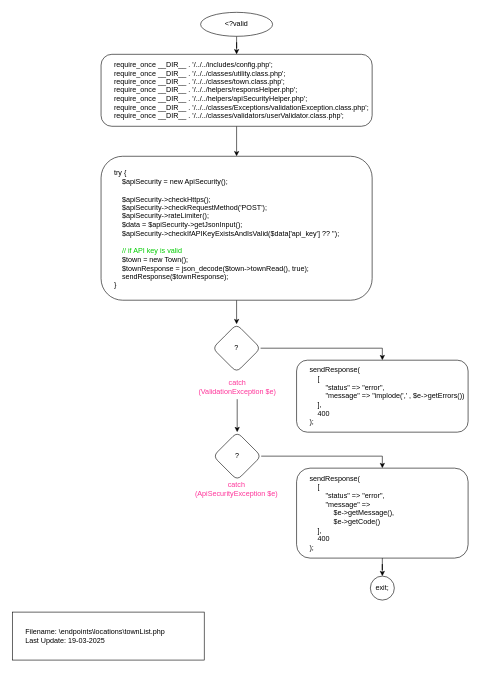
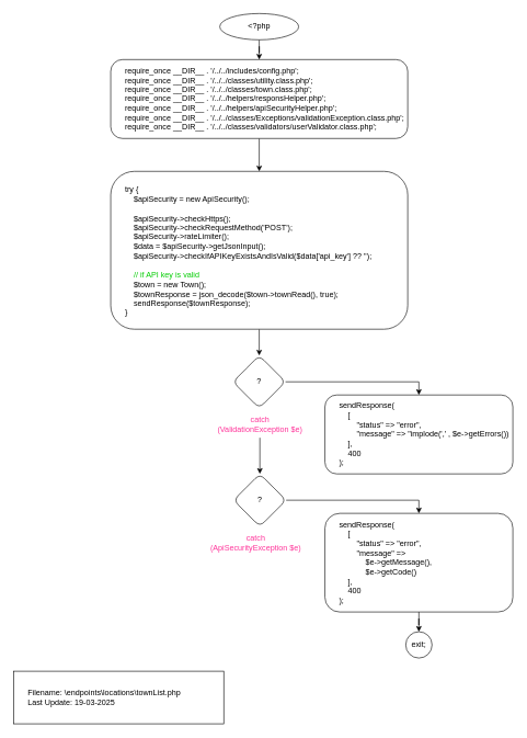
  <mxCell id="0" />
  <mxCell id="1" parent="0" />
  <mxCell id="2" style="edgeStyle=orthogonalEdgeStyle;rounded=0;orthogonalLoop=1;jettySize=auto;html=1;entryX=0.5;entryY=0;entryDx=0;entryDy=0;" edge="1" parent="1" source="3" target="5"><mxGeometry relative="1" as="geometry" /></mxCell>
- <mxCell id="3" value="&amp;lt;?valid" style="ellipse;whiteSpace=wrap;html=1;" vertex="1" parent="1"><mxGeometry x="334" y="20" width="120" height="40" as="geometry" /></mxCell>
+ <mxCell id="3" value="&amp;lt;?php" style="ellipse;whiteSpace=wrap;html=1;" vertex="1" parent="1"><mxGeometry x="334" y="20" width="120" height="40" as="geometry" /></mxCell>
  <mxCell id="4" value="" style="edgeStyle=orthogonalEdgeStyle;rounded=0;orthogonalLoop=1;jettySize=auto;html=1;entryX=0.5;entryY=0;entryDx=0;entryDy=0;" edge="1" parent="1" source="5" target="7"><mxGeometry relative="1" as="geometry"><mxPoint x="394" y="260" as="targetPoint" /></mxGeometry></mxCell>
  <mxCell id="5" value="require_once __DIR__ . '/../../includes/config.php';&lt;div&gt;require_once __DIR__ . '/../../classes/utility.class.php';&lt;/div&gt;&lt;div&gt;require_once __DIR__ . '/../../classes/town.class.php';&lt;/div&gt;&lt;div&gt;require_once __DIR__ . '/../../helpers/responsHelper.php';&lt;/div&gt;&lt;div&gt;require_once __DIR__ . '/../../helpers/apiSecurityHelper.php';&lt;/div&gt;&lt;div&gt;require_once __DIR__ . '/../../classes/Exceptions/validationException.class.php';&lt;/div&gt;&lt;div&gt;require_once __DIR__ . '/../../classes/validators/userValidator.class.php';&lt;/div&gt;" style="rounded=1;whiteSpace=wrap;html=1;align=left;spacingLeft=20;" vertex="1" parent="1"><mxGeometry x="168" y="90" width="452" height="120" as="geometry" /></mxCell>
  <mxCell id="6" value="" style="edgeStyle=orthogonalEdgeStyle;rounded=0;orthogonalLoop=1;jettySize=auto;html=1;" edge="1" parent="1" source="7" target="9"><mxGeometry relative="1" as="geometry" /></mxCell>
  <mxCell id="7" value="&lt;div&gt;&lt;br&gt;&lt;/div&gt;try {&lt;div&gt;&amp;nbsp; &amp;nbsp; $apiSecurity = new ApiSecurity();&lt;/div&gt;&lt;div&gt;&amp;nbsp; &amp;nbsp;&amp;nbsp;&lt;/div&gt;&lt;div&gt;&amp;nbsp; &amp;nbsp; $apiSecurity-&amp;gt;checkHttps();&lt;/div&gt;&lt;div&gt;&amp;nbsp; &amp;nbsp; $apiSecurity-&amp;gt;checkRequestMethod('POST');&lt;/div&gt;&lt;div&gt;&amp;nbsp; &amp;nbsp; $apiSecurity-&amp;gt;rateLimiter();&lt;/div&gt;&lt;div&gt;&amp;nbsp; &amp;nbsp; $data = $apiSecurity-&amp;gt;getJsonInput();&lt;/div&gt;&lt;div&gt;&amp;nbsp; &amp;nbsp; $apiSecurity-&amp;gt;checkIfAPIKeyExistsAndIsValid($data['api_key'] ?? '');&lt;/div&gt;&lt;div&gt;&lt;br&gt;&lt;/div&gt;&lt;div&gt;&lt;font style=&quot;color: rgb(0, 204, 0);&quot;&gt;&amp;nbsp; &amp;nbsp; // if API key is valid&lt;/font&gt;&lt;/div&gt;&lt;div&gt;&amp;nbsp; &amp;nbsp; $town = new Town();&lt;/div&gt;&lt;div&gt;&amp;nbsp; &amp;nbsp; $townResponse = json_decode($town-&amp;gt;townRead(), true);&lt;/div&gt;&lt;div&gt;&amp;nbsp; &amp;nbsp; sendResponse($townResponse);&lt;/div&gt;&lt;div&gt;}&lt;/div&gt;" style="whiteSpace=wrap;html=1;align=left;rounded=1;verticalAlign=top;spacingLeft=20;" vertex="1" parent="1"><mxGeometry x="168" y="260" width="452" height="240" as="geometry" /></mxCell>
  <mxCell id="8" value="" style="edgeStyle=orthogonalEdgeStyle;rounded=0;orthogonalLoop=1;jettySize=auto;html=1;entryX=0.5;entryY=0;entryDx=0;entryDy=0;" edge="1" parent="1" source="9" target="11"><mxGeometry relative="1" as="geometry" /></mxCell>
  <mxCell id="9" value="?" style="rhombus;whiteSpace=wrap;html=1;align=center;verticalAlign=middle;rounded=1;spacingLeft=0;" vertex="1" parent="1"><mxGeometry x="354" y="540" width="80" height="80" as="geometry" /></mxCell>
  <mxCell id="10" value="catch&lt;div&gt;(ValidationException $e)&lt;/div&gt;" style="text;html=1;align=center;verticalAlign=middle;resizable=0;points=[];autosize=1;strokeColor=none;fillColor=none;fontColor=#FF3399;" vertex="1" parent="1"><mxGeometry x="320" y="625" width="150" height="40" as="geometry" /></mxCell>
  <mxCell id="11" value="sendResponse(&lt;br&gt;&amp;nbsp; &amp;nbsp; [&lt;br&gt;&amp;nbsp; &amp;nbsp; &amp;nbsp; &amp;nbsp; &quot;status&quot; =&amp;gt; &quot;error&quot;,&lt;div&gt;&amp;nbsp; &amp;nbsp; &amp;nbsp; &amp;nbsp; &quot;message&quot; =&amp;gt; &quot;implode(',' , $e-&amp;gt;getErrors())&lt;/div&gt;&lt;div&gt;&amp;nbsp; &amp;nbsp; ],&lt;/div&gt;&lt;div&gt;&amp;nbsp; &amp;nbsp; 400&lt;/div&gt;&lt;div&gt;);&lt;/div&gt;" style="whiteSpace=wrap;html=1;rounded=1;spacingLeft=20;align=left;" vertex="1" parent="1"><mxGeometry x="494" y="600" width="286" height="120" as="geometry" /></mxCell>
  <mxCell id="12" style="edgeStyle=orthogonalEdgeStyle;rounded=0;orthogonalLoop=1;jettySize=auto;html=1;entryX=0.5;entryY=0;entryDx=0;entryDy=0;" edge="1" parent="1" source="13" target="17"><mxGeometry relative="1" as="geometry" /></mxCell>
  <mxCell id="13" value="?" style="rhombus;whiteSpace=wrap;html=1;align=center;verticalAlign=middle;rounded=1;spacingLeft=0;" vertex="1" parent="1"><mxGeometry x="355" y="720" width="80" height="80" as="geometry" /></mxCell>
  <mxCell id="14" value="" style="endArrow=classic;html=1;rounded=0;entryX=0.5;entryY=0;entryDx=0;entryDy=0;" edge="1" parent="1" source="10" target="13"><mxGeometry width="50" height="50" relative="1" as="geometry"><mxPoint x="320" y="690" as="sourcePoint" /><mxPoint x="710" y="680" as="targetPoint" /></mxGeometry></mxCell>
- <mxCell id="15" value="catch (ApiSecurityException $e)" style="text;html=1;align=center;verticalAlign=middle;whiteSpace=wrap;rounded=0;fontColor=#FF3399;" vertex="1" parent="1"><mxGeometry x="322" y="800" width="144" height="30" as="geometry" /></mxCell>
+ <mxCell id="15" value="catch (ApiSecurityException $e)" style="text;html=1;align=center;verticalAlign=middle;whiteSpace=wrap;rounded=0;fontColor=#FF3399;" vertex="1" parent="1"><mxGeometry x="317" y="810" width="144" height="30" as="geometry" /></mxCell>
  <mxCell id="16" style="edgeStyle=orthogonalEdgeStyle;rounded=0;orthogonalLoop=1;jettySize=auto;html=1;entryX=0.5;entryY=0;entryDx=0;entryDy=0;" edge="1" parent="1" source="17" target="18"><mxGeometry relative="1" as="geometry" /></mxCell>
  <mxCell id="17" value="sendResponse(&lt;br&gt;&amp;nbsp; &amp;nbsp; [&lt;br&gt;&amp;nbsp; &amp;nbsp; &amp;nbsp; &amp;nbsp; &quot;status&quot; =&amp;gt; &quot;error&quot;,&lt;div&gt;&amp;nbsp; &amp;nbsp; &amp;nbsp; &amp;nbsp; &quot;message&quot; =&amp;gt;&amp;nbsp;&lt;/div&gt;&lt;div&gt;&amp;nbsp; &amp;nbsp; &amp;nbsp; &amp;nbsp; &amp;nbsp; &amp;nbsp; $e-&amp;gt;getMessage(),&lt;/div&gt;&lt;div&gt;&amp;nbsp; &amp;nbsp; &amp;nbsp; &amp;nbsp; &amp;nbsp; &amp;nbsp; $e-&amp;gt;getCode()&lt;/div&gt;&lt;div&gt;&amp;nbsp; &amp;nbsp; ],&lt;/div&gt;&lt;div&gt;&amp;nbsp; &amp;nbsp; 400&lt;/div&gt;&lt;div&gt;);&lt;/div&gt;" style="whiteSpace=wrap;html=1;rounded=1;spacingLeft=20;align=left;" vertex="1" parent="1"><mxGeometry x="494" y="780" width="286" height="150" as="geometry" /></mxCell>
  <mxCell id="18" value="exit;" style="ellipse;whiteSpace=wrap;html=1;aspect=fixed;" vertex="1" parent="1"><mxGeometry x="617" y="960" width="40" height="40" as="geometry" /></mxCell>
  <mxCell id="19" value="Filename: \endpoints\locations\townList.php&lt;div&gt;Last Update: 19-03-2025&lt;/div&gt;" style="rounded=0;whiteSpace=wrap;html=1;align=left;spacingLeft=20;" vertex="1" parent="1"><mxGeometry x="20" y="1020" width="320" height="80" as="geometry" /></mxCell>
